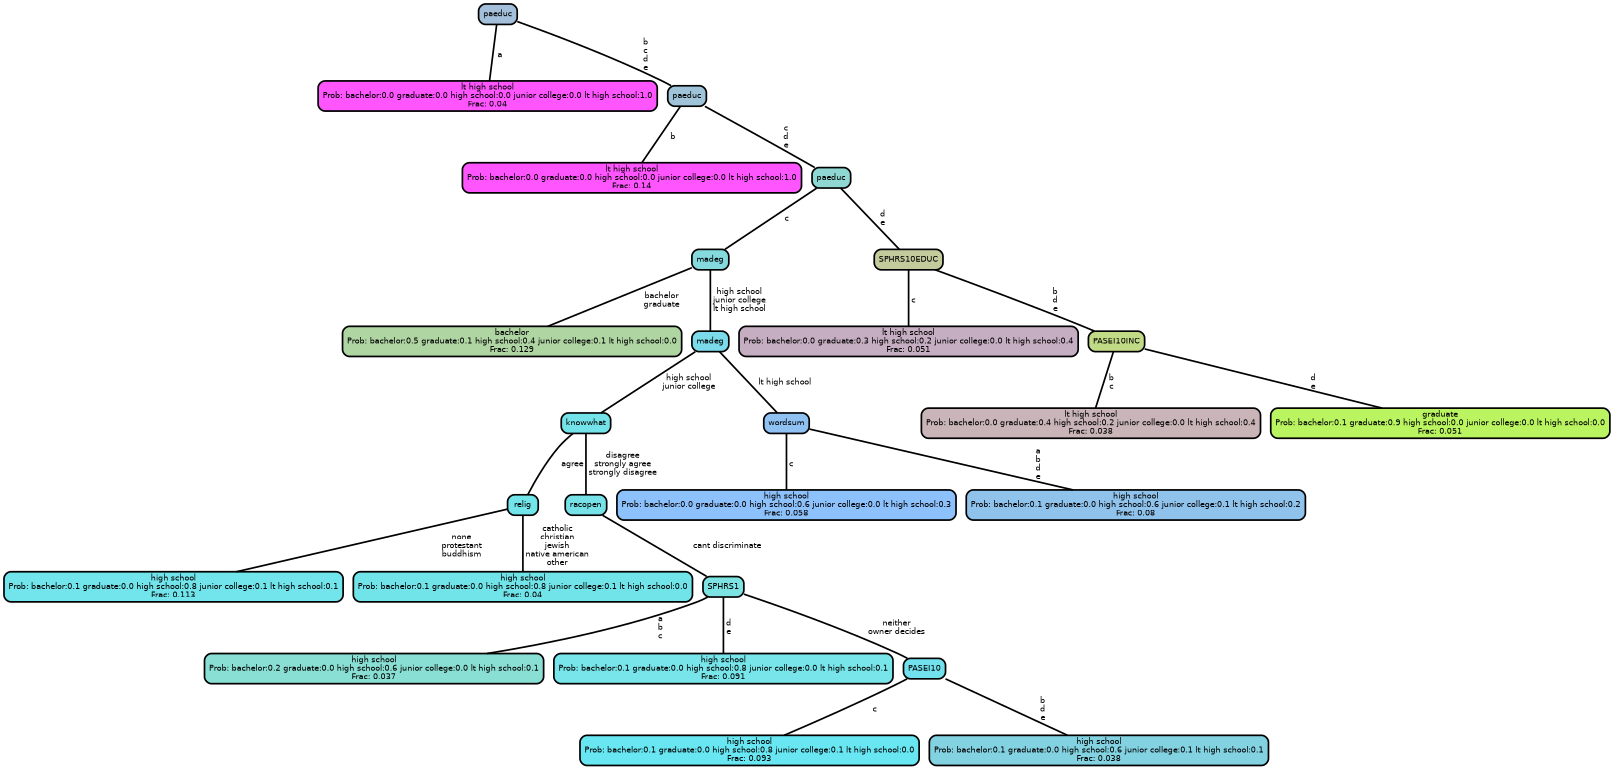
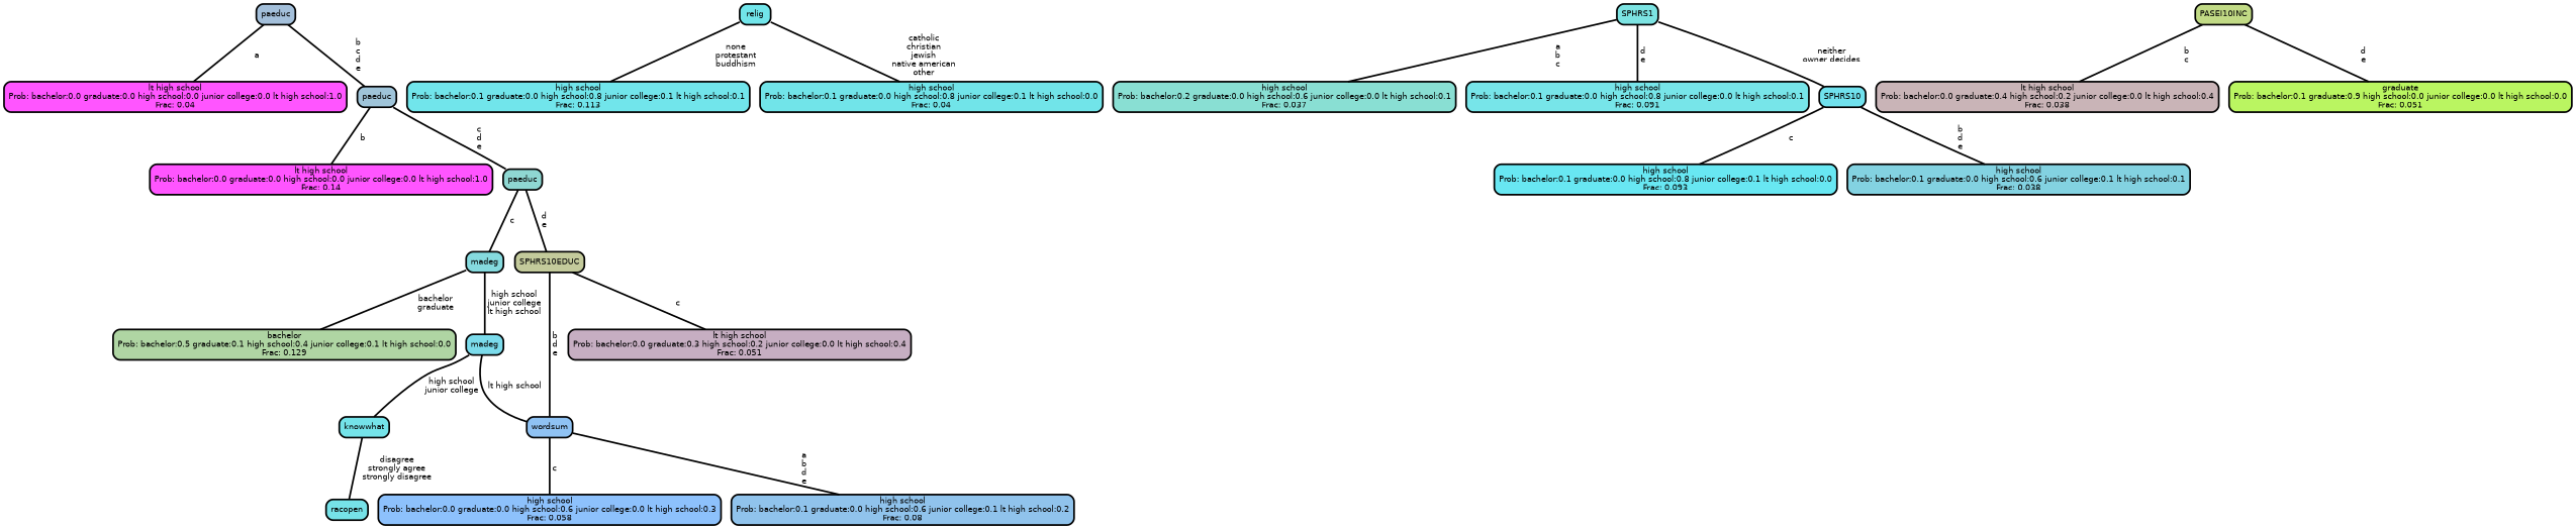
  graph {
    ranksep="0 equally"
    splines=straight
    node [color=black fillcolor="#ff55ff" fontcolor=black fontname=helvetica penwidth=3 shape=box style="filled, rounded"]
    edge [color=black fontname=helvetica penwidth=3]
    n1 [label="lt high school\nProb: bachelor:0.0 graduate:0.0 high school:0.0 junior college:0.0 lt high school:1.0\nFrac: 0.04"]
    n2 [fillcolor="#a3bfda" label=paeduc]
    n3 [fillcolor="#9fc4d9" label=paeduc]
    n4 [label="lt high school\nProb: bachelor:0.0 graduate:0.0 high school:0.0 junior college:0.0 lt high school:1.0\nFrac: 0.14"]
    n5 [fillcolor="#8fd7d2" label=paeduc]
    n6 [fillcolor="#85dade" label=madeg]
    n7 [fillcolor="#c3ca9b" label=SPHRS10EDUC]
    n8 [fillcolor="#afd5a3" label="bachelor\nProb: bachelor:0.5 graduate:0.1 high school:0.4 junior college:0.1 lt high school:0.0\nFrac: 0.129"]
    n9 [fillcolor="#7bdbeb" label=madeg]
    n10 [fillcolor="#74e3e9" label=knowwhat]
    n11 [fillcolor="#8fc2f3" label=wordsum]
    n12 [fillcolor="#71e5eb" label="high school\nProb: bachelor:0.1 graduate:0.0 high school:0.8 junior college:0.1 lt high school:0.1\nFrac: 0.113"]
    n13 [fillcolor="#71e5ea" label=relig]
    n14 [fillcolor="#71e4e9" label="high school\nProb: bachelor:0.1 graduate:0.0 high school:0.8 junior college:0.1 lt high school:0.0\nFrac: 0.04"]
    n15 [fillcolor="#76e2e8" label=racopen]
    n16 [fillcolor="#7ce3e2" label=SPHRS1]
    n17 [fillcolor="#89dfd3" label="high school\nProb: bachelor:0.2 graduate:0.0 high school:0.6 junior college:0.0 lt high school:0.1\nFrac: 0.037"]
    n18 [fillcolor="#77e5e9" label="high school\nProb: bachelor:0.1 graduate:0.0 high school:0.8 junior college:0.0 lt high school:0.1\nFrac: 0.091"]
-   n19 [fillcolor="#70e1ed" label=PASEI10]
+   n19 [fillcolor="#70e1ed" label=SPHRS10]
    n20 [fillcolor="#68e7f2" label="high school\nProb: bachelor:0.1 graduate:0.0 high school:0.8 junior college:0.1 lt high school:0.0\nFrac: 0.093"]
    n21 [fillcolor="#83d2e1" label="high school\nProb: bachelor:0.1 graduate:0.0 high school:0.6 junior college:0.1 lt high school:0.1\nFrac: 0.038"]
    n22 [fillcolor="#8dc1fc" label="high school\nProb: bachelor:0.0 graduate:0.0 high school:0.6 junior college:0.0 lt high school:0.3\nFrac: 0.058"]
    n23 [fillcolor="#90c3ec" label="high school\nProb: bachelor:0.1 graduate:0.0 high school:0.6 junior college:0.1 lt high school:0.2\nFrac: 0.08"]
    n24 [fillcolor="#c6aec2" label="lt high school\nProb: bachelor:0.0 graduate:0.3 high school:0.2 junior college:0.0 lt high school:0.4\nFrac: 0.051"]
    n25 [fillcolor="#c1da85" label=PASEI10INC]
    n26 [fillcolor="#c9b4b7" label="lt high school\nProb: bachelor:0.0 graduate:0.4 high school:0.2 junior college:0.0 lt high school:0.4\nFrac: 0.038"]
    n27 [fillcolor="#baf561" label="graduate\nProb: bachelor:0.1 graduate:0.9 high school:0.0 junior college:0.0 lt high school:0.0\nFrac: 0.051"]
    subgraph sub_1 {
      rank=same
    }
    n2 -- n1 [label=" a"]
    n2 -- n3 [label=" b\n c\n d\n e"]
    n3 -- n4 [label=" b"]
    n3 -- n5 [label=" c\n d\n e"]
    n5 -- n6 [label=" c"]
    n5 -- n7 [label=" d\n e"]
    n6 -- n8 [label=" bachelor\n graduate"]
    n6 -- n9 [label=" high school\n junior college\n lt high school"]
    n7 -- n24 [label=" c"]
-   n7 -- n25 [label=" b\n d\n e"]
+   n7 -- n11 [label=" b\n d\n e"]
    n9 -- n10 [label=" high school\n junior college"]
    n9 -- n11 [label=" lt high school"]
-   n10 -- n13 [label=" agree"]
    n10 -- n15 [label=" disagree\n strongly agree\n strongly disagree"]
    n11 -- n22 [label=" c"]
    n11 -- n23 [label=" a\n b\n d\n e"]
    n13 -- n12 [label=" none\n protestant\n buddhism"]
    n13 -- n14 [label=" catholic\n christian\n jewish\n native american\n other"]
-   n15 -- n16 [label=" cant discriminate"]
    n16 -- n17 [label=" a\n b\n c"]
    n16 -- n18 [label=" d\n e"]
    n16 -- n19 [label=" neither\n owner decides"]
    n19 -- n20 [label=" c"]
    n19 -- n21 [label=" b\n d\n e"]
    n25 -- n26 [label=" b\n c"]
    n25 -- n27 [label=" d\n e"]
  }
